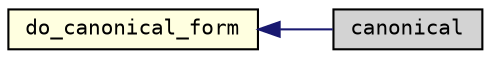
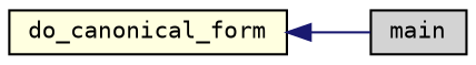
  digraph {
    rankdir=LR
    fontname="DejaVu Sans Mono"
    node [color=black fontname="DejaVu Sans Mono" fontsize=10 shape=record style=filled]
    n1 [fillcolor=lightyellow fontcolor=black height=0.2 label=do_canonical_form width=0.4]
-   n2 [fillcolor=lightgrey height=0.2 label=canonical width=0.4]
+   n2 [fillcolor=lightgrey height=0.2 label=main width=0.4]
    n1 -> n2 [color=midnightblue dir=back fontname="DejaVu Sans Mono" fontsize=10 labelfontname=Helvetica labelfontsize=10 style=solid]
  }
